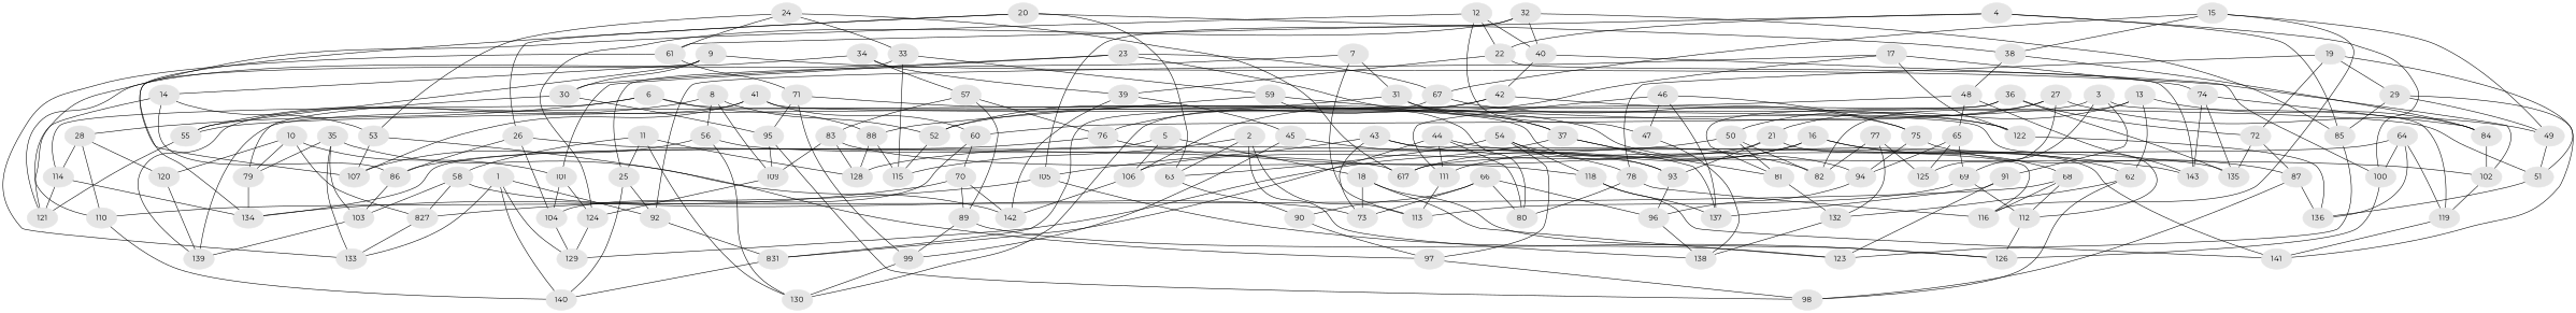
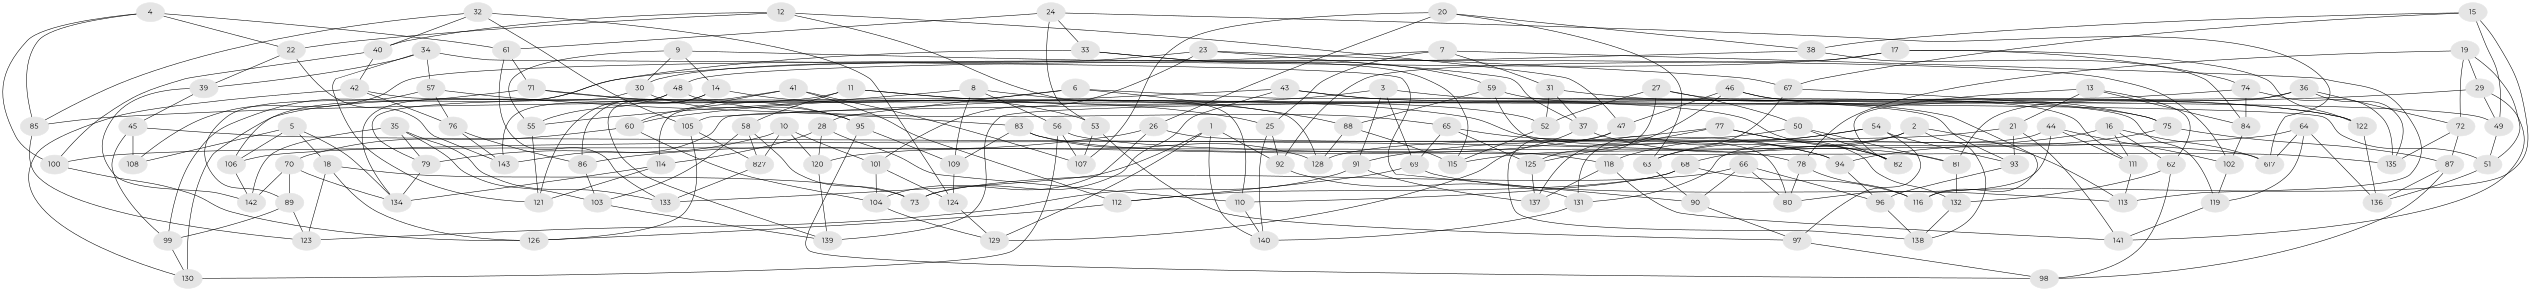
  graph {
    fontname=Montserrat
    node [color=gray90 fontname=Montserrat style=filled]
    edge [fontname=Montserrat]
    1
    92
    129
    133
    140
-   131 [label=831]
+   131
    2
    63
    113
    115
    138
    90
    3
    60
    69
    91
    119
    104
    70
    112
    123
    137
    141
    4
    22
    61
    85
    100
    39
    143
    71
    126
    5
    18
    106
+   108
    134
    73
    142
    6
    28
    88
    93
    114
    120
    110
    128
    96
    121
    7
    25
    31
    52
    122
    37
    8
    55
    56
    109
    130
    107
    135
    124
    9
    14
    30
    102
    53
    86
    79
    95
    10
    101
    n74 [label=827]
    139
    11
    58
    103
    12
    40
    47
    42
    13
    21
    62
    82
    84
    98
    132
    97
    15
    38
    49
    67
    116
    48
    51
    75
    16
    68
    111
    n102 [label=617]
    17
    74
    136
    19
    29
    72
    78
    87
    80
    20
    26
    45
    23
    81
    24
    33
    59
    27
    50
    125
    32
    105
    34
    57
    76
    83
    89
    35
    36
    65
    99
    41
    43
    44
    46
    94
    54
    118
    64
    66
    77
    1 -- 92
    1 -- 129
    1 -- 133
    1 -- 140
    92 -- 131
    131 -- 140
    2 -- 63
    2 -- 113
    2 -- 115
    2 -- 138
    63 -- 90
    90 -- 97
    3 -- 60
    3 -- 69
    3 -- 91
    3 -- 119
    60 -- 104
    60 -- 70
    69 -- 113
    69 -- 112
    91 -- 123
    91 -- 137
    119 -- 141
    104 -- 129
    70 -- 134
    70 -- 142
    70 -- 89
    112 -- 126
    4 -- 22
    4 -- 61
    4 -- 85
    4 -- 100
    22 -- 39
    22 -- 143
    61 -- 133
    61 -- 71
    85 -- 123
    100 -- 126
    39 -- 142
    39 -- 45
    71 -- 95
    71 -- 99
    71 -- 94
    5 -- 18
    5 -- 106
+   5 -- 108
    5 -- 134
    18 -- 123
    18 -- 126
    18 -- 73
    106 -- 142
    6 -- 28
    6 -- 88
    6 -- 93
    6 -- 114
    28 -- 114
    28 -- 120
    28 -- 110
    88 -- 115
    88 -- 128
    93 -- 96
    114 -- 134
    114 -- 121
    120 -- 139
    110 -- 140
    96 -- 138
    7 -- 113
+   7 -- 108
    7 -- 25
    7 -- 31
    25 -- 92
    25 -- 140
    31 -- 52
    31 -- 122
    31 -- 37
    52 -- 115
    122 -- 136
    37 -- 129
    37 -- 81
    8 -- 52
    8 -- 55
    8 -- 56
    8 -- 109
    55 -- 121
    56 -- 130
    56 -- 107
    56 -- 135
    109 -- 124
    124 -- 129
    9 -- 55
    9 -- 14
    9 -- 30
    9 -- 102
    14 -- 121
    14 -- 53
    14 -- 86
    30 -- 79
    30 -- 95
    102 -- 119
    53 -- 107
    53 -- 97
    86 -- 103
    79 -- 134
    95 -- 109
    95 -- 98
    10 -- 120
    10 -- 79
    10 -- 101
    10 -- n74
    101 -- 104
    101 -- 124
    n74 -- 133
    11 -- 128
    11 -- 25
    11 -- 130
    11 -- 58
    58 -- 73
    58 -- n74
    58 -- 103
    103 -- 139
    12 -- 22
    12 -- 110
    12 -- 40
    12 -- 47
    40 -- 100
    40 -- 42
    47 -- 138
+   47 -- 120
    42 -- 130
    42 -- 51
    42 -- 76
    13 -- 21
    13 -- 62
    13 -- 82
    13 -- 84
    21 -- 141
    21 -- 106
    21 -- 93
    62 -- 98
    62 -- 132
    84 -- 102
    132 -- 138
    97 -- 98
    15 -- 38
    15 -- 49
    15 -- 67
    15 -- 116
    38 -- 84
    38 -- 48
    49 -- 51
    67 -- 131
    67 -- 75
    48 -- 143
    48 -- 55
    48 -- 65
    51 -- 136
    75 -- 87
    75 -- 94
    16 -- 62
    16 -- 68
    16 -- 111
    16 -- n102
    68 -- 112
    68 -- 110
    68 -- 116
    111 -- 113
    17 -- 92
    17 -- 106
    17 -- 122
    17 -- 74
    74 -- 143
    74 -- 135
    74 -- 84
    19 -- 51
    19 -- 29
    19 -- 72
    19 -- 78
    29 -- 141
    29 -- 85
    29 -- 49
    72 -- 135
    72 -- 87
    78 -- 116
    78 -- 80
    87 -- 98
    87 -- 136
    20 -- 63
    20 -- 107
    20 -- 38
    20 -- 26
    26 -- 104
    26 -- 86
    26 -- n102
+   45 -- 108
    45 -- 78
    45 -- 99
    23 -- 37
    23 -- 30
    23 -- 101
    23 -- 67
    81 -- 132
    24 -- 61
    24 -- 53
    24 -- n102
    24 -- 33
    33 -- 115
    33 -- 134
    33 -- 59
    59 -- 88
    59 -- 122
    59 -- 80
    27 -- 52
    27 -- 49
    27 -- 50
    27 -- 125
    50 -- 128
    50 -- 82
    50 -- 81
-   37 -- 137
+   125 -- 137
    32 -- 85
    32 -- 124
    32 -- 40
    32 -- 105
    105 -- 126
    105 -- n74
+   34 -- 90
    34 -- 39
    34 -- 121
    34 -- 57
    57 -- 76
    57 -- 83
    57 -- 89
    76 -- 143
    76 -- 86
    83 -- 128
    83 -- 109
    83 -- 118
    89 -- 123
    89 -- 99
    35 -- 133
    35 -- 142
    35 -- 79
    35 -- 103
    36 -- 135
    36 -- 139
    36 -- 72
    36 -- 81
    65 -- 69
    65 -- 125
    65 -- 94
    99 -- 130
    41 -- 60
    41 -- 112
    41 -- 107
    41 -- 139
    43 -- 73
    43 -- 82
    43 -- 116
    43 -- 105
    44 -- 131
    44 -- 102
    44 -- 111
    44 -- 80
    46 -- 137
    46 -- 47
    46 -- 75
    46 -- 111
    94 -- 96
    54 -- 63
    54 -- 93
    54 -- 97
    54 -- 118
    118 -- 137
    118 -- 141
    64 -- 119
    64 -- 100
    64 -- n102
    64 -- 136
    66 -- 90
    66 -- 73
    66 -- 96
    66 -- 80
+   77 -- 91
    77 -- 82
    77 -- 132
    77 -- 125
  }
